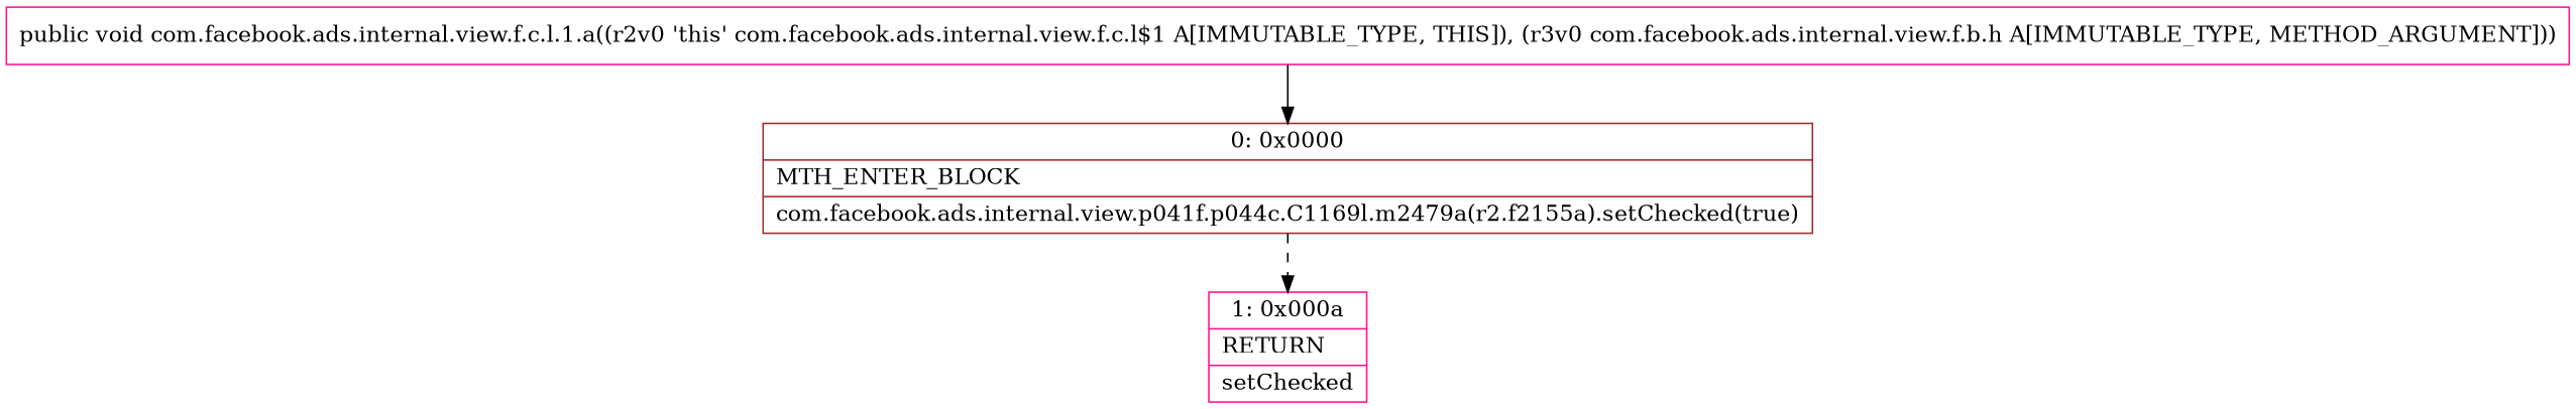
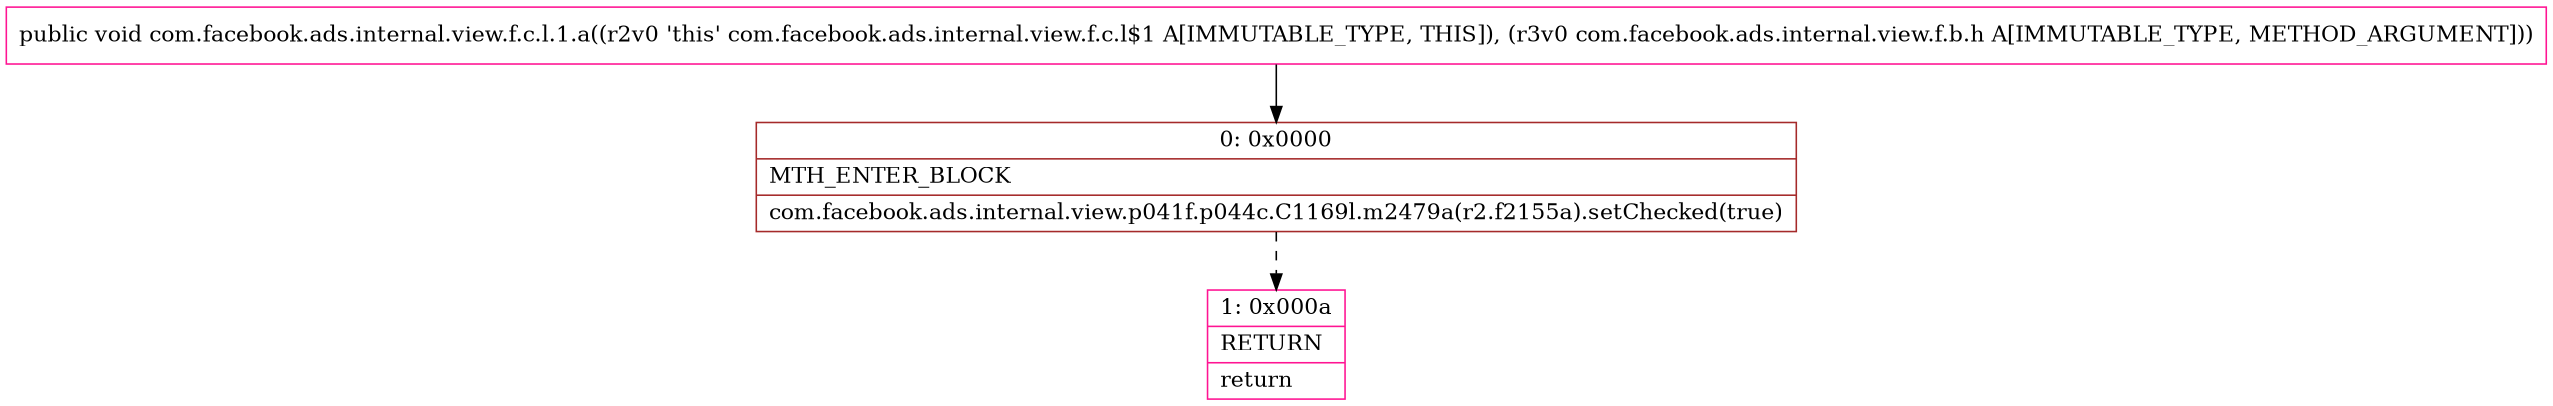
  digraph {
    node [shape=record color=deeppink]
    n1 [label="{0\:\ 0x0000|MTH_ENTER_BLOCK\l|com.facebook.ads.internal.view.p041f.p044c.C1169l.m2479a(r2.f2155a).setChecked(true)\l}" color=brown]
-   n2 [label="{1\:\ 0x000a|RETURN\l|setChecked\l}"]
+   n2 [label="{1\:\ 0x000a|RETURN\l|return\l}"]
    n3 [label="{public void com.facebook.ads.internal.view.f.c.l.1.a((r2v0 'this' com.facebook.ads.internal.view.f.c.l$1 A[IMMUTABLE_TYPE, THIS]), (r3v0 com.facebook.ads.internal.view.f.b.h A[IMMUTABLE_TYPE, METHOD_ARGUMENT])) }"]
    n1 -> n2 [style=dashed]
    n3 -> n1 [style=solid]
  }
